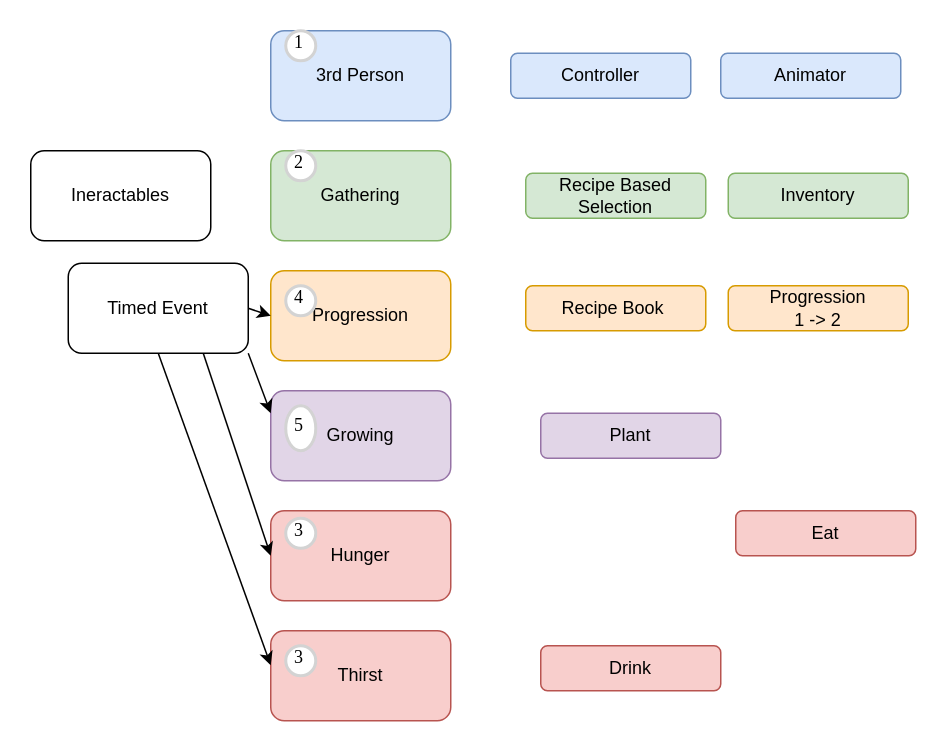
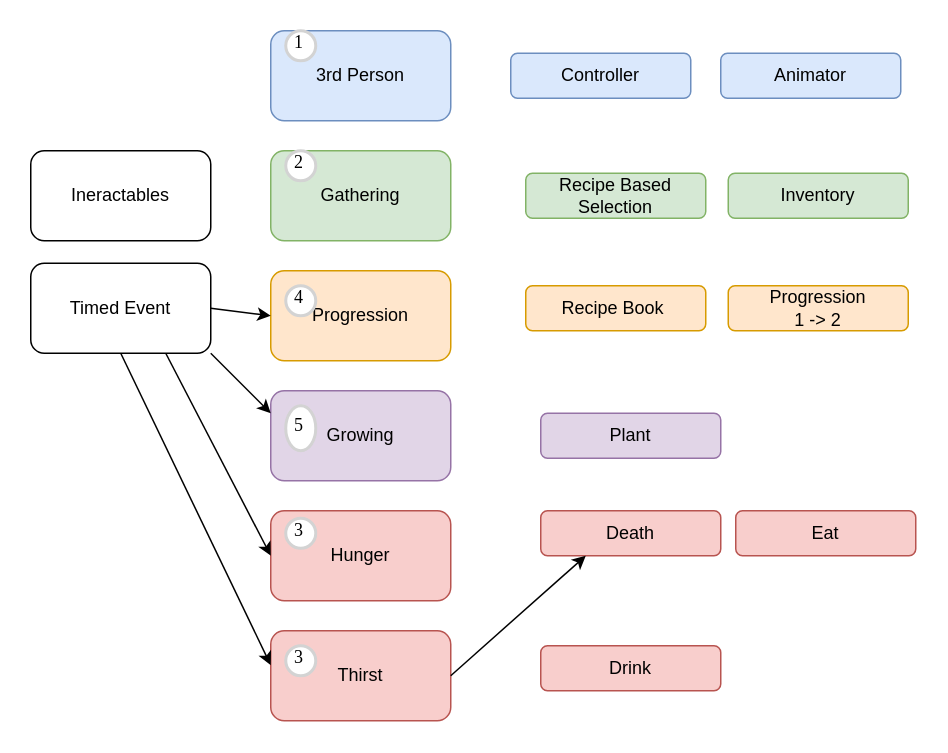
  <mxCell id="0" />
  <mxCell id="1" parent="0" />
  <mxCell id="2" value="3rd Person" style="rounded=1;whiteSpace=wrap;html=1;fillColor=#dae8fc;strokeColor=#6c8ebf;" parent="1" vertex="1"><mxGeometry x="180" y="20" width="120" height="60" as="geometry" /></mxCell>
  <mxCell id="3" value="Gathering" style="rounded=1;whiteSpace=wrap;html=1;fillColor=#d5e8d4;strokeColor=#82b366;" parent="1" vertex="1"><mxGeometry x="180" y="100" width="120" height="60" as="geometry" /></mxCell>
  <mxCell id="4" value="Progression" style="rounded=1;whiteSpace=wrap;html=1;fillColor=#ffe6cc;strokeColor=#d79b00;" parent="1" vertex="1"><mxGeometry x="180" y="180" width="120" height="60" as="geometry" /></mxCell>
  <mxCell id="5" value="Growing" style="rounded=1;whiteSpace=wrap;html=1;fillColor=#e1d5e7;strokeColor=#9673a6;" parent="1" vertex="1"><mxGeometry x="180" y="260" width="120" height="60" as="geometry" /></mxCell>
  <mxCell id="6" value="Hunger" style="rounded=1;whiteSpace=wrap;html=1;fillColor=#f8cecc;strokeColor=#b85450;" parent="1" vertex="1"><mxGeometry x="180" y="340" width="120" height="60" as="geometry" /></mxCell>
  <mxCell id="7" value="Thirst" style="rounded=1;whiteSpace=wrap;html=1;fillColor=#f8cecc;strokeColor=#b85450;" parent="1" vertex="1"><mxGeometry x="180" y="420" width="120" height="60" as="geometry" /></mxCell>
  <mxCell id="8" value="Controller" style="rounded=1;whiteSpace=wrap;html=1;fillColor=#dae8fc;strokeColor=#6c8ebf;" parent="1" vertex="1"><mxGeometry x="340" y="35" width="120" height="30" as="geometry" /></mxCell>
  <mxCell id="9" value="Animator" style="rounded=1;whiteSpace=wrap;html=1;fillColor=#dae8fc;strokeColor=#6c8ebf;" parent="1" vertex="1"><mxGeometry x="480" y="35" width="120" height="30" as="geometry" /></mxCell>
  <mxCell id="10" value="Recipe Based Selection" style="rounded=1;whiteSpace=wrap;html=1;fillColor=#d5e8d4;strokeColor=#82b366;" parent="1" vertex="1"><mxGeometry x="350" y="115" width="120" height="30" as="geometry" /></mxCell>
  <mxCell id="11" value="Inventory" style="rounded=1;whiteSpace=wrap;html=1;fillColor=#d5e8d4;strokeColor=#82b366;" parent="1" vertex="1"><mxGeometry x="485" y="115" width="120" height="30" as="geometry" /></mxCell>
  <mxCell id="12" value="Ineractables" style="rounded=1;whiteSpace=wrap;html=1;" parent="1" vertex="1"><mxGeometry x="20" y="100" width="120" height="60" as="geometry" /></mxCell>
  <mxCell id="13" value="Recipe Book&amp;nbsp;" style="rounded=1;whiteSpace=wrap;html=1;fillColor=#ffe6cc;strokeColor=#d79b00;" parent="1" vertex="1"><mxGeometry x="350" y="190" width="120" height="30" as="geometry" /></mxCell>
  <mxCell id="14" value="Progression&lt;div&gt;1 -&amp;gt; 2&lt;/div&gt;" style="rounded=1;whiteSpace=wrap;html=1;fillColor=#ffe6cc;strokeColor=#d79b00;" parent="1" vertex="1"><mxGeometry x="485" y="190" width="120" height="30" as="geometry" /></mxCell>
  <mxCell id="15" value="Plant" style="rounded=1;whiteSpace=wrap;html=1;fillColor=#e1d5e7;strokeColor=#9673a6;" parent="1" vertex="1"><mxGeometry x="360" y="275" width="120" height="30" as="geometry" /></mxCell>
+ <mxCell id="16" value="Death" style="rounded=1;whiteSpace=wrap;html=1;fillColor=#f8cecc;strokeColor=#b85450;" parent="1" vertex="1"><mxGeometry x="360" y="340" width="120" height="30" as="geometry" /></mxCell>
+ <mxCell id="17" value="" style="endArrow=classic;html=1;rounded=0;exitX=1;exitY=0.5;exitDx=0;exitDy=0;entryX=0.25;entryY=1;entryDx=0;entryDy=0;" parent="1" source="7" target="16" edge="1"><mxGeometry width="50" height="50" relative="1" as="geometry"><mxPoint x="460" y="410" as="sourcePoint" /><mxPoint x="510" y="360" as="targetPoint" /></mxGeometry></mxCell>
  <mxCell id="18" value="Eat" style="rounded=1;whiteSpace=wrap;html=1;fillColor=#f8cecc;strokeColor=#b85450;" parent="1" vertex="1"><mxGeometry x="490" y="340" width="120" height="30" as="geometry" /></mxCell>
  <mxCell id="19" value="Drink" style="rounded=1;whiteSpace=wrap;html=1;fillColor=#f8cecc;strokeColor=#b85450;" parent="1" vertex="1"><mxGeometry x="360" y="430" width="120" height="30" as="geometry" /></mxCell>
- <mxCell id="20" value="Timed Event" style="rounded=1;whiteSpace=wrap;html=1;" parent="1" vertex="1"><mxGeometry x="45" y="175" width="120" height="60" as="geometry" /></mxCell>
+ <mxCell id="20" value="Timed Event" style="rounded=1;whiteSpace=wrap;html=1;" parent="1" vertex="1"><mxGeometry x="20" y="175" width="120" height="60" as="geometry" /></mxCell>
  <mxCell id="21" value="" style="endArrow=classic;html=1;rounded=0;exitX=1;exitY=0.5;exitDx=0;exitDy=0;entryX=0;entryY=0.5;entryDx=0;entryDy=0;" parent="1" source="20" target="4" edge="1"><mxGeometry width="50" height="50" relative="1" as="geometry"><mxPoint x="460" y="410" as="sourcePoint" /><mxPoint x="510" y="360" as="targetPoint" /></mxGeometry></mxCell>
  <mxCell id="22" value="" style="endArrow=classic;html=1;rounded=0;exitX=1;exitY=1;exitDx=0;exitDy=0;entryX=0;entryY=0.25;entryDx=0;entryDy=0;" parent="1" source="20" target="5" edge="1"><mxGeometry width="50" height="50" relative="1" as="geometry"><mxPoint x="460" y="410" as="sourcePoint" /><mxPoint x="510" y="360" as="targetPoint" /></mxGeometry></mxCell>
  <mxCell id="23" value="" style="endArrow=classic;html=1;rounded=0;exitX=0.75;exitY=1;exitDx=0;exitDy=0;entryX=0;entryY=0.5;entryDx=0;entryDy=0;" parent="1" source="20" target="6" edge="1"><mxGeometry width="50" height="50" relative="1" as="geometry"><mxPoint x="460" y="410" as="sourcePoint" /><mxPoint x="510" y="360" as="targetPoint" /></mxGeometry></mxCell>
  <mxCell id="24" value="" style="endArrow=classic;html=1;rounded=0;exitX=0.5;exitY=1;exitDx=0;exitDy=0;entryX=0;entryY=0.383;entryDx=0;entryDy=0;entryPerimeter=0;" parent="1" source="20" target="7" edge="1"><mxGeometry width="50" height="50" relative="1" as="geometry"><mxPoint x="460" y="410" as="sourcePoint" /><mxPoint x="510" y="360" as="targetPoint" /></mxGeometry></mxCell>
  <mxCell id="25" value="1" style="ellipse;whiteSpace=wrap;html=1;aspect=fixed;strokeWidth=2;fontFamily=Tahoma;spacingBottom=4;spacingRight=2;strokeColor=#d3d3d3;" vertex="1" parent="1"><mxGeometry x="190" y="20" width="20" height="20" as="geometry" /></mxCell>
  <mxCell id="26" value="2" style="ellipse;whiteSpace=wrap;html=1;aspect=fixed;strokeWidth=2;fontFamily=Tahoma;spacingBottom=4;spacingRight=2;strokeColor=#d3d3d3;" vertex="1" parent="1"><mxGeometry x="190" y="100" width="20" height="20" as="geometry" /></mxCell>
  <mxCell id="27" value="3" style="ellipse;whiteSpace=wrap;html=1;aspect=fixed;strokeWidth=2;fontFamily=Tahoma;spacingBottom=4;spacingRight=2;strokeColor=#d3d3d3;" vertex="1" parent="1"><mxGeometry x="190" y="345" width="20" height="20" as="geometry" /></mxCell>
  <mxCell id="28" value="3" style="ellipse;whiteSpace=wrap;html=1;aspect=fixed;strokeWidth=2;fontFamily=Tahoma;spacingBottom=4;spacingRight=2;strokeColor=#d3d3d3;" vertex="1" parent="1"><mxGeometry x="190" y="430" width="20" height="20" as="geometry" /></mxCell>
  <mxCell id="29" value="4" style="ellipse;whiteSpace=wrap;html=1;aspect=fixed;strokeWidth=2;fontFamily=Tahoma;spacingBottom=4;spacingRight=2;strokeColor=#d3d3d3;" vertex="1" parent="1"><mxGeometry x="190" y="190" width="20" height="20" as="geometry" /></mxCell>
  <mxCell id="30" value="5" style="ellipse;whiteSpace=wrap;html=1;aspect=fixed;strokeWidth=2;fontFamily=Tahoma;spacingBottom=4;spacingRight=2;strokeColor=#d3d3d3;" vertex="1" parent="1"><mxGeometry x="190" y="270" width="20" height="30" as="geometry" /></mxCell>
